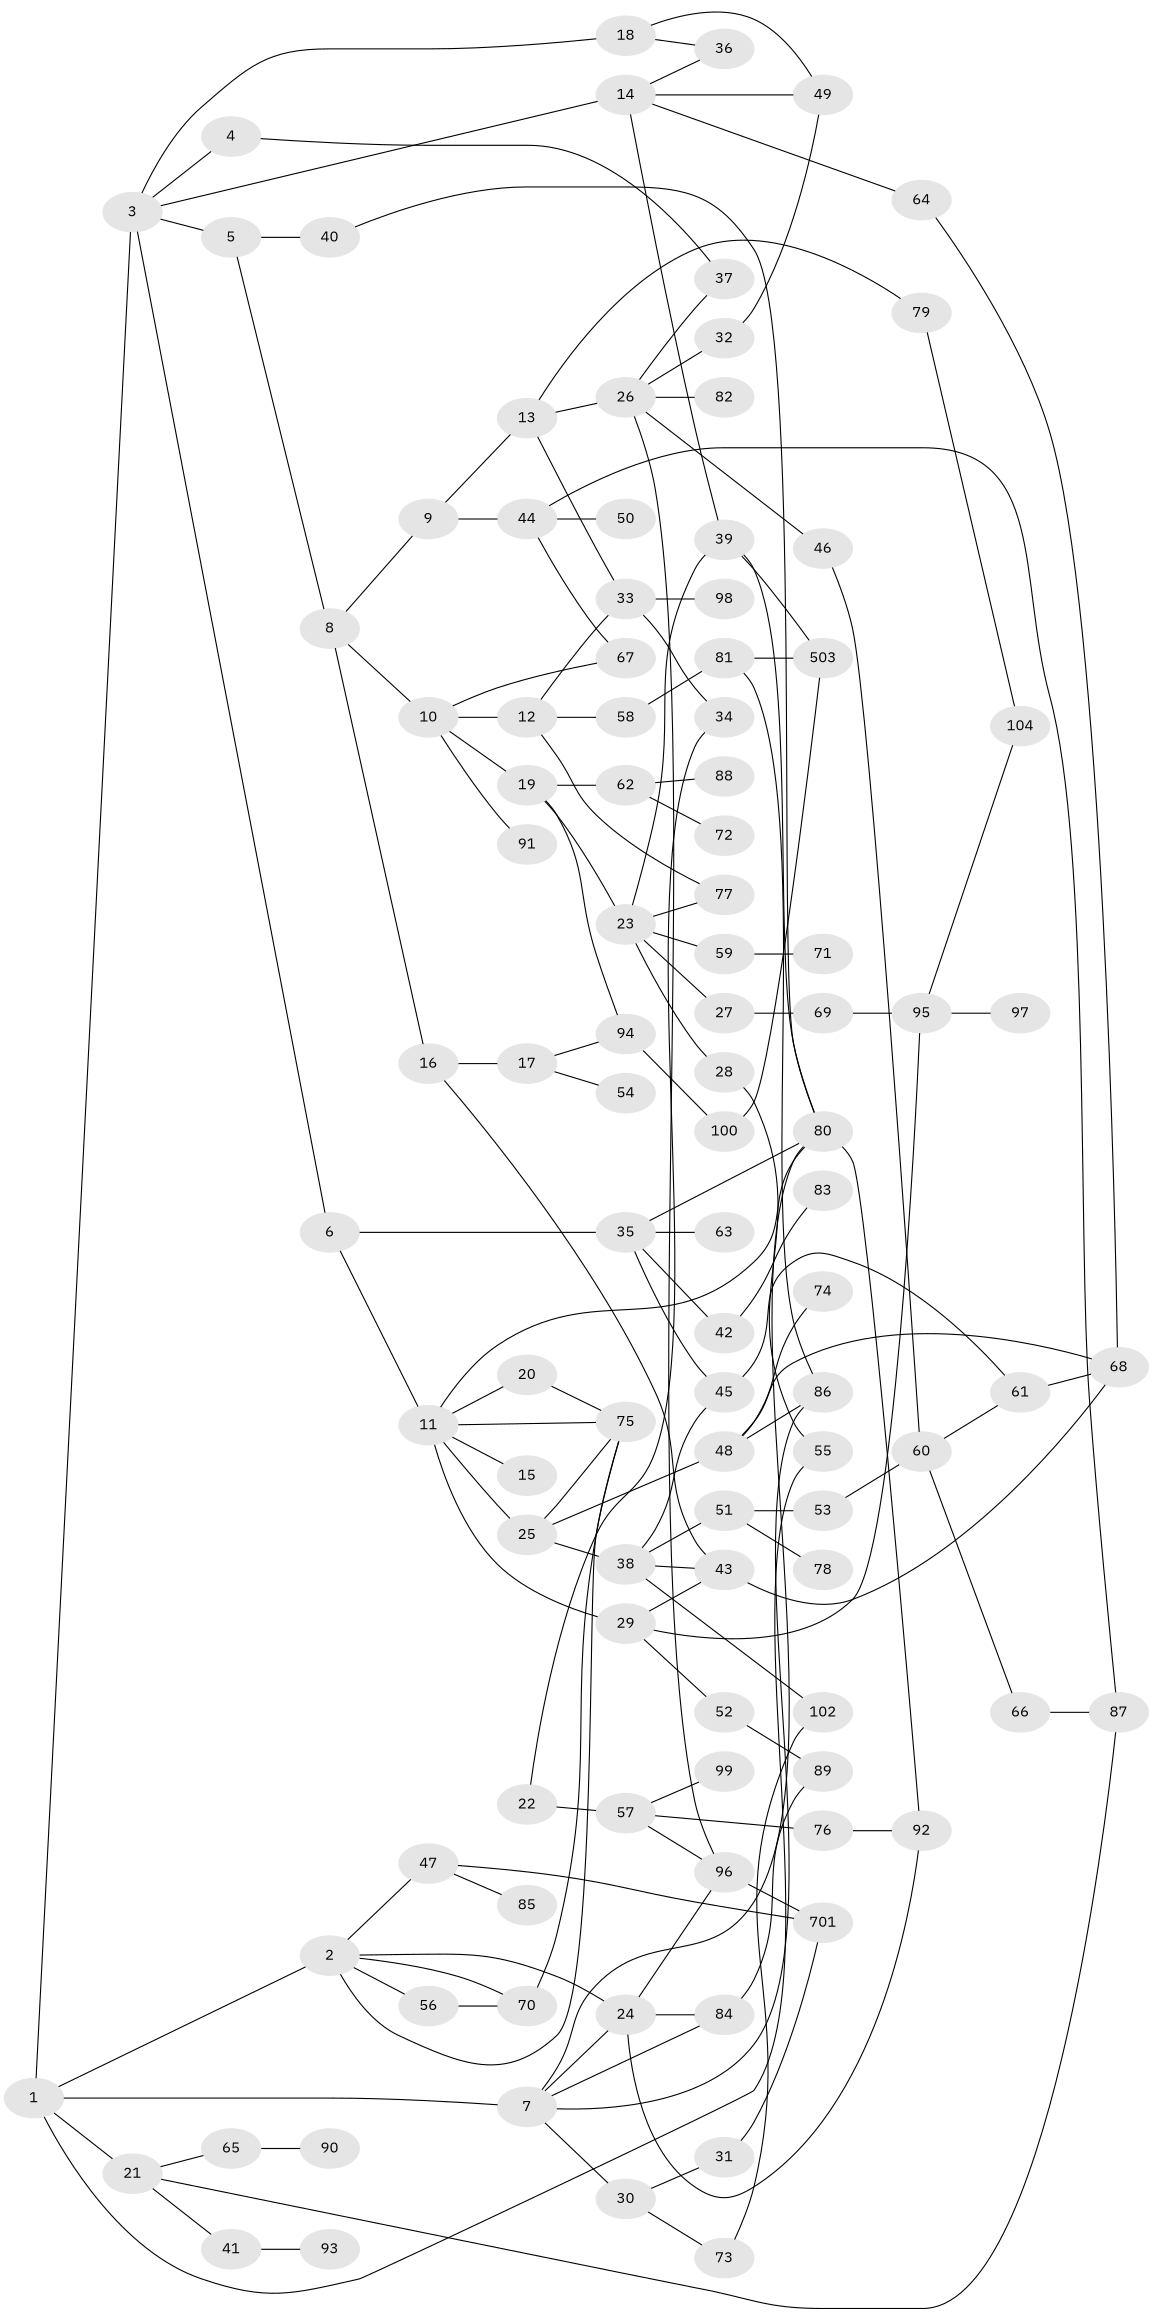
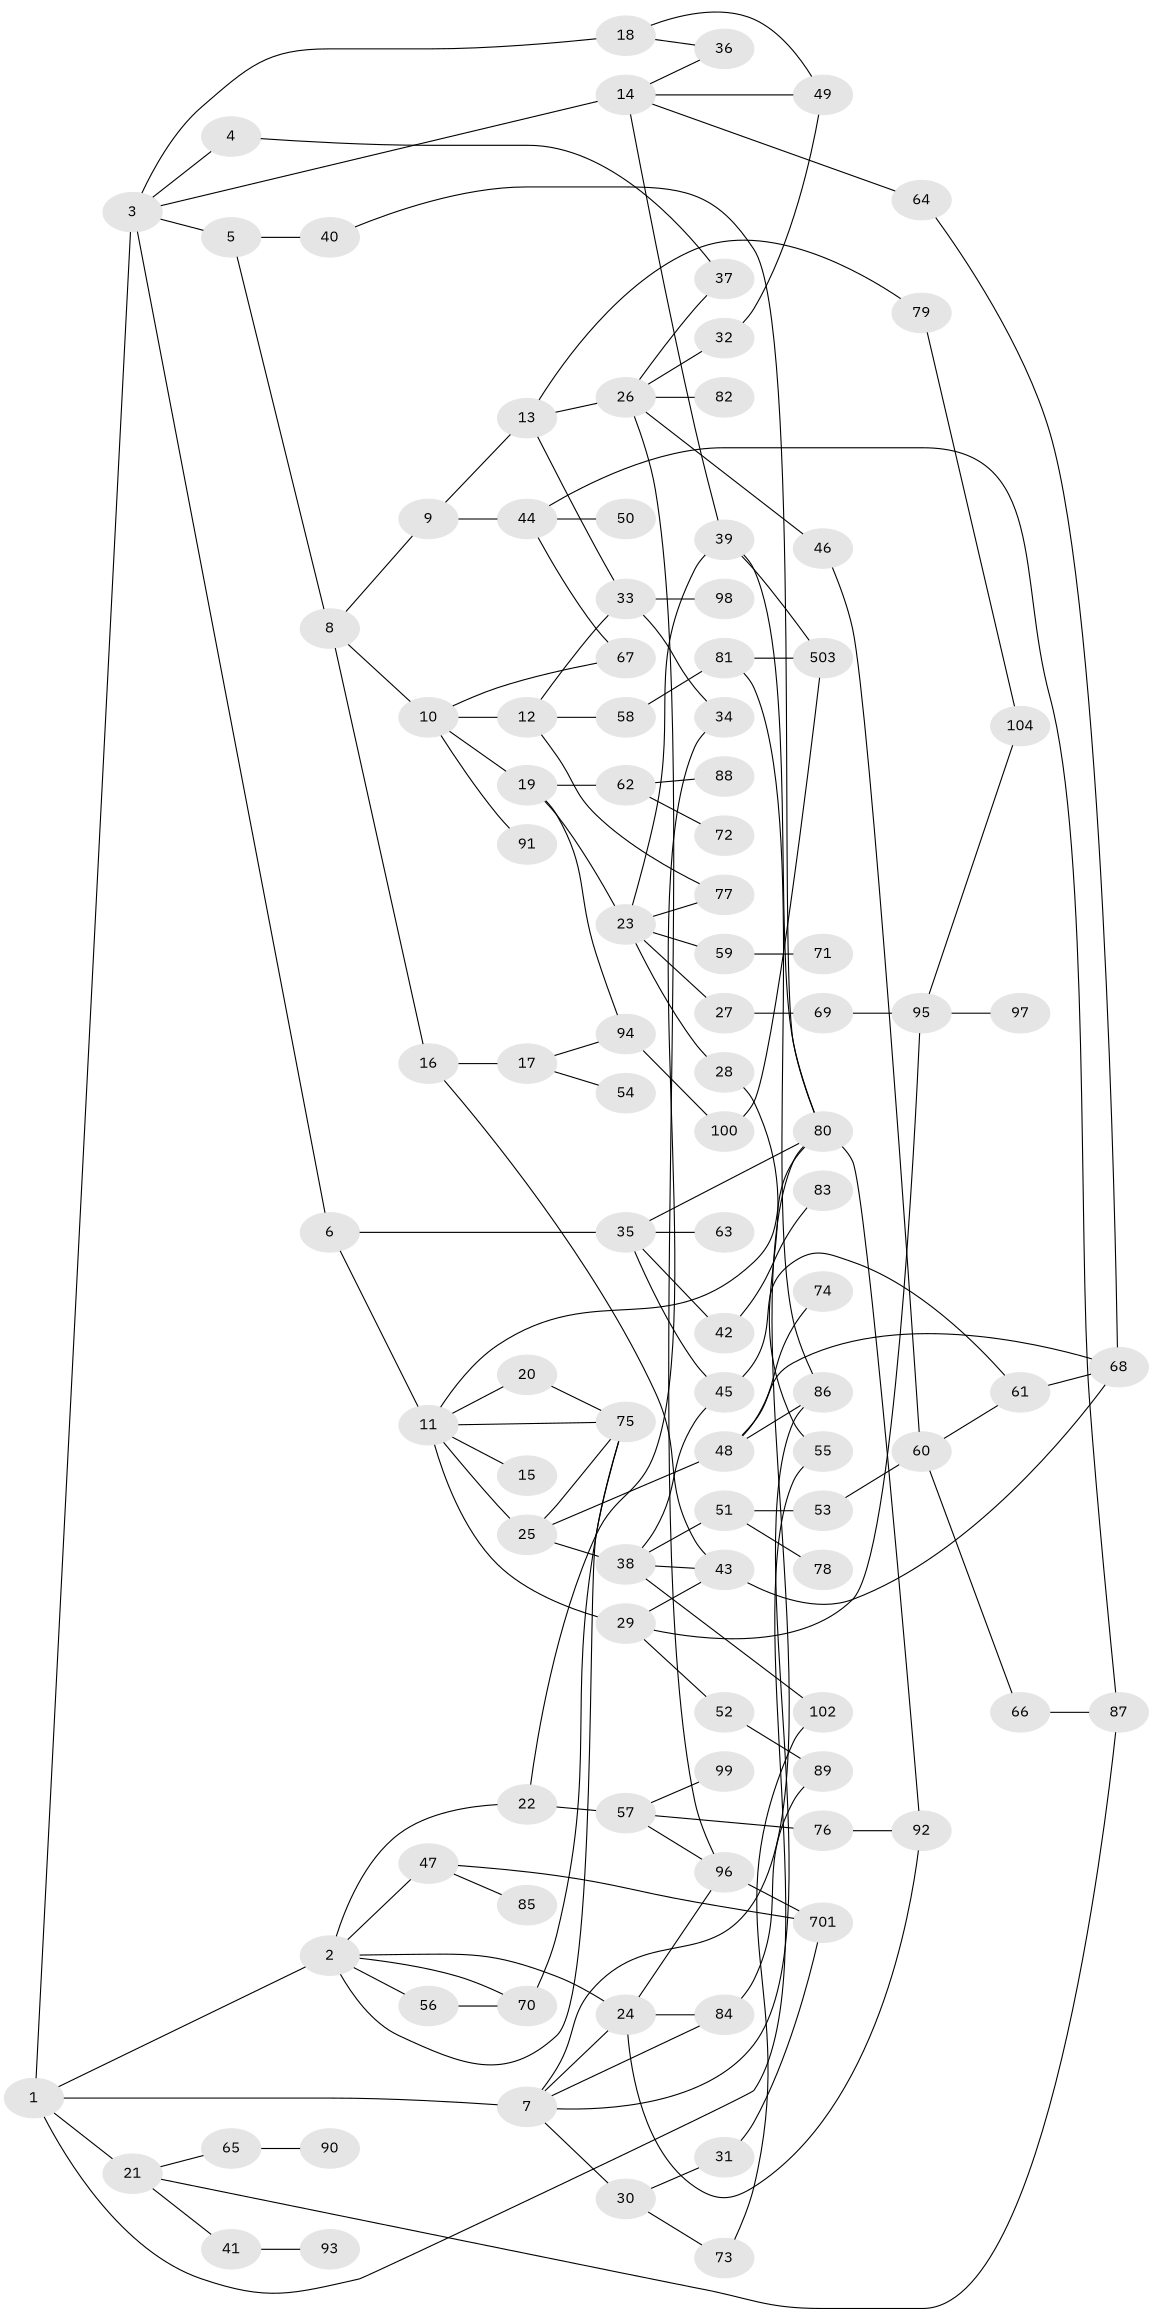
  graph {
    fontname="IBM Plex Sans"
    rankdir=LR
    node [color=gray90 fontname="IBM Plex Sans" style=filled]
    edge [fontname="IBM Plex Sans"]
    1
    2
    3
    7
    21
    55
    22
    24
    47
    56
    70
    75
    4
    5
    6
    14
    18
    30
    80
    84
    86
    41
    65
    87
    34
    57
    92
    96
    n29 [label=701]
    85
    37
    8
    40
    11
    35
    36
    39
    49
    64
    9
    10
    16
    15
    20
    25
    29
    42
    45
    63
    31
    73
    89
    13
    44
    12
    19
    67
    91
    17
    43
    33
    26
    79
    50
    58
    77
    94
    23
    62
    38
    48
    52
    95
    98
    81
    32
    46
    82
    104
    n80 [label=503]
    68
    54
    100
    27
    28
    59
    72
    88
    93
    90
    76
    99
    69
    71
    51
    102
    74
    60
    97
    83
    61
    53
    78
    66
    1 -- 2
    1 -- 3
    1 -- 7
    1 -- 21
    1 -- 55
+   2 -- 22
    2 -- 24
    2 -- 47
    2 -- 56
    2 -- 70
    2 -- 75
    3 -- 4
    3 -- 5
    3 -- 6
    3 -- 14
    3 -- 18
    7 -- 24
    7 -- 30
    7 -- 80
    7 -- 84
    7 -- 86
    21 -- 41
    21 -- 65
    21 -- 87
    22 -- 34
    22 -- 57
    24 -- 84
    24 -- 92
    24 -- 96
    47 -- n29
    47 -- 85
    56 -- 70
    70 -- 75
    4 -- 37
    5 -- 8
    5 -- 40
    6 -- 11
    6 -- 35
    14 -- 36
    14 -- 39
    14 -- 49
    14 -- 64
    18 -- 36
    18 -- 49
    30 -- 31
    30 -- 73
    80 -- 92
    84 -- 89
    41 -- 93
    65 -- 90
    57 -- 96
    57 -- 76
    57 -- 99
    96 -- n29
    8 -- 9
    8 -- 10
    8 -- 16
    40 -- 80
    11 -- 75
    11 -- 80
    11 -- 15
    11 -- 20
    11 -- 25
    11 -- 29
    35 -- 80
    35 -- 42
    35 -- 45
    35 -- 63
    39 -- 80
    39 -- n80
    64 -- 68
    9 -- 13
    9 -- 44
    10 -- 12
    10 -- 19
    10 -- 67
    10 -- 91
    16 -- 17
    16 -- 43
    20 -- 75
    25 -- 75
    25 -- 38
    25 -- 48
    29 -- 43
    29 -- 52
    29 -- 95
    42 -- 83
    45 -- 61
    31 -- n29
    73 -- 102
    13 -- 33
    13 -- 26
    13 -- 79
    44 -- 87
    44 -- 67
    44 -- 50
    12 -- 33
    12 -- 58
    12 -- 77
    19 -- 94
    19 -- 23
    19 -- 62
    17 -- 94
    17 -- 54
    43 -- 68
    33 -- 34
    33 -- 98
    26 -- 96
    26 -- 37
    26 -- 32
    26 -- 46
    26 -- 82
    79 -- 104
    58 -- 81
    94 -- 100
    23 -- 39
    23 -- 77
    23 -- 27
    23 -- 28
    23 -- 59
    62 -- 72
    62 -- 88
    38 -- 45
    38 -- 43
    38 -- 51
    38 -- 102
    48 -- 86
    48 -- 68
    48 -- 74
    52 -- 89
    95 -- 104
    95 -- 97
    81 -- 86
    81 -- n80
    32 -- 49
    46 -- 60
    100 -- n80
    27 -- 69
    28 -- 55
    59 -- 71
    76 -- 92
    69 -- 95
    51 -- 53
    51 -- 78
    60 -- 61
    60 -- 66
    61 -- 68
    53 -- 60
    66 -- 87
  }
